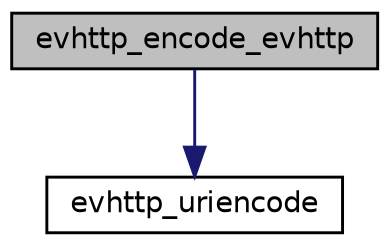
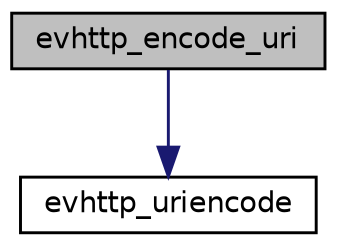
  digraph {
    rankdir=TB
    node [color=black fontname=Helvetica fontsize=10 shape=record style=filled]
-   n1 [fillcolor=grey75 fontcolor=black height=0.2 label=evhttp_encode_evhttp width=0.4]
+   n1 [fillcolor=grey75 fontcolor=black height=0.2 label=evhttp_encode_uri width=0.4]
    n2 [fillcolor=white height=0.2 label=evhttp_uriencode width=0.4]
    n1 -> n2 [color=midnightblue fontname=Helvetica fontsize=10 labelfontname=Helvetica labelfontsize=10 style=solid]
  }
